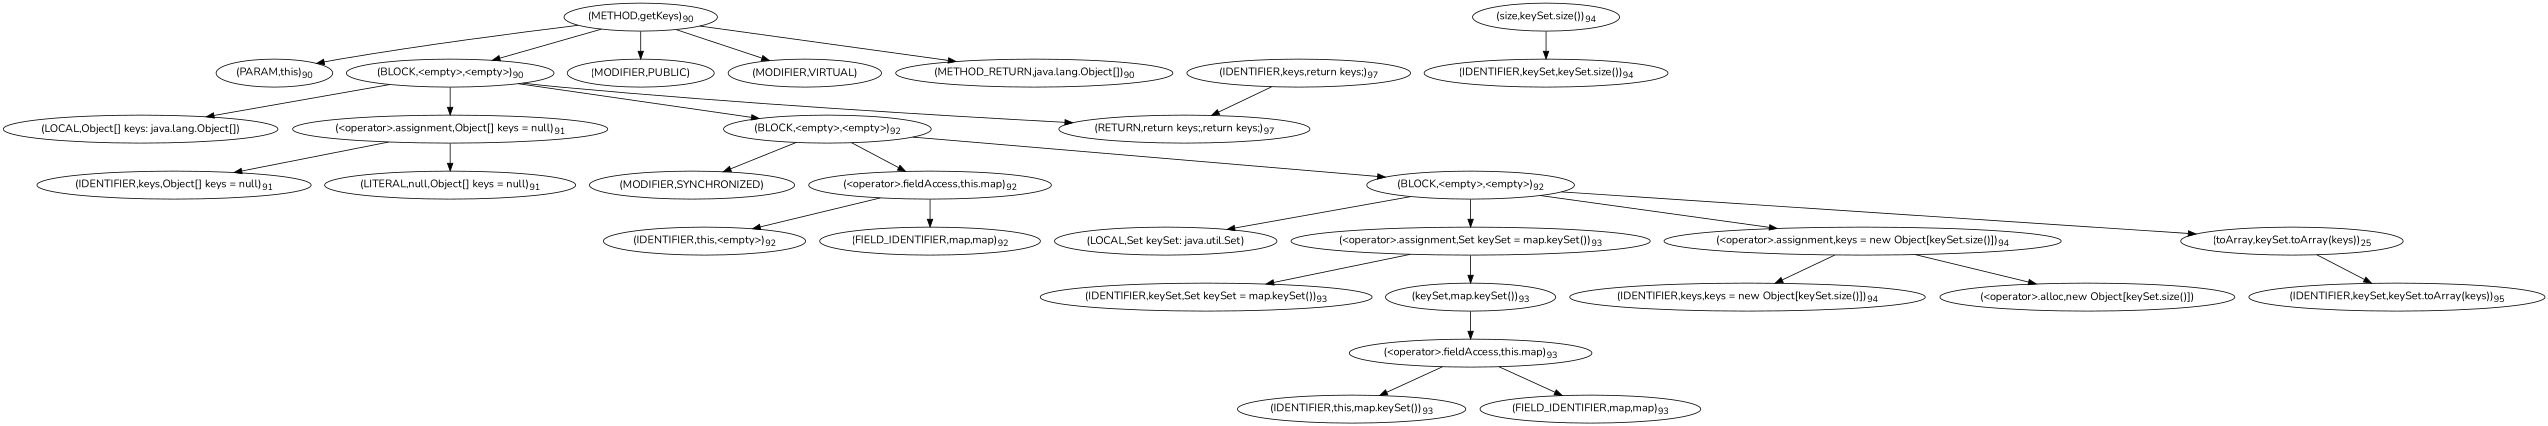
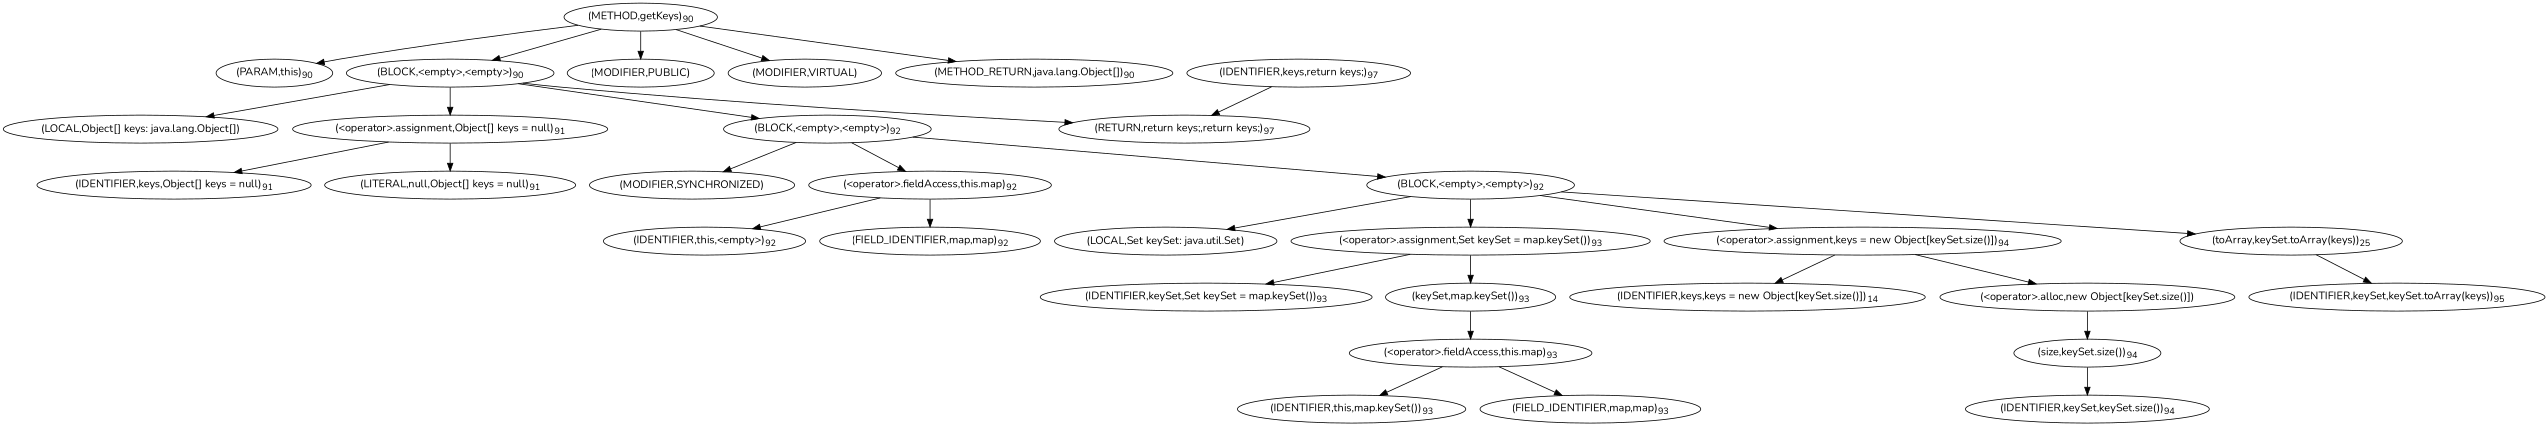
  digraph {
    fontname=Nunito
    node [fontname=Nunito]
    edge [fontname=Nunito]
    n1 [label=<(METHOD,getKeys)<SUB>90</SUB>>]
    n2 [label=<(PARAM,this)<SUB>90</SUB>>]
    n3 [label=<(BLOCK,&lt;empty&gt;,&lt;empty&gt;)<SUB>90</SUB>>]
    n4 [label=<(MODIFIER,PUBLIC)>]
    n5 [label=<(MODIFIER,VIRTUAL)>]
    n6 [label=<(METHOD_RETURN,java.lang.Object[])<SUB>90</SUB>>]
    n7 [label=<(LOCAL,Object[] keys: java.lang.Object[])>]
    n8 [label=<(&lt;operator&gt;.assignment,Object[] keys = null)<SUB>91</SUB>>]
    n9 [label=<(BLOCK,&lt;empty&gt;,&lt;empty&gt;)<SUB>92</SUB>>]
    n10 [label=<(RETURN,return keys;,return keys;)<SUB>97</SUB>>]
    n11 [label=<(IDENTIFIER,keys,Object[] keys = null)<SUB>91</SUB>>]
    n12 [label=<(LITERAL,null,Object[] keys = null)<SUB>91</SUB>>]
    n13 [label=<(MODIFIER,SYNCHRONIZED)>]
    n14 [label=<(&lt;operator&gt;.fieldAccess,this.map)<SUB>92</SUB>>]
    n15 [label=<(BLOCK,&lt;empty&gt;,&lt;empty&gt;)<SUB>92</SUB>>]
    n16 [label=<(IDENTIFIER,this,&lt;empty&gt;)<SUB>92</SUB>>]
    n17 [label=<(FIELD_IDENTIFIER,map,map)<SUB>92</SUB>>]
    n18 [label=<(LOCAL,Set keySet: java.util.Set)>]
    n19 [label=<(&lt;operator&gt;.assignment,Set keySet = map.keySet())<SUB>93</SUB>>]
    n20 [label=<(&lt;operator&gt;.assignment,keys = new Object[keySet.size()])<SUB>94</SUB>>]
    n21 [label=<(toArray,keySet.toArray(keys))<SUB>25</SUB>>]
    n22 [label=<(IDENTIFIER,keySet,Set keySet = map.keySet())<SUB>93</SUB>>]
    n23 [label=<(keySet,map.keySet())<SUB>93</SUB>>]
-   n24 [label=<(IDENTIFIER,keys,keys = new Object[keySet.size()])<SUB>94</SUB>>]
+   n24 [label=<(IDENTIFIER,keys,keys = new Object[keySet.size()])<SUB>14</SUB>>]
    n25 [label=<(&lt;operator&gt;.alloc,new Object[keySet.size()])>]
    n26 [label=<(IDENTIFIER,keySet,keySet.toArray(keys))<SUB>95</SUB>>]
    n27 [label=<(&lt;operator&gt;.fieldAccess,this.map)<SUB>93</SUB>>]
    n28 [label=<(IDENTIFIER,this,map.keySet())<SUB>93</SUB>>]
    n29 [label=<(FIELD_IDENTIFIER,map,map)<SUB>93</SUB>>]
    n30 [label=<(size,keySet.size())<SUB>94</SUB>>]
    n31 [label=<(IDENTIFIER,keySet,keySet.size())<SUB>94</SUB>>]
    n32 [label=<(IDENTIFIER,keys,return keys;)<SUB>97</SUB>>]
    n1 -> n2
    n1 -> n3
    n1 -> n4
    n1 -> n5
    n1 -> n6
    n3 -> n7
    n3 -> n8
    n3 -> n9
    n3 -> n10
    n8 -> n11
    n8 -> n12
    n9 -> n13
    n9 -> n14
    n9 -> n15
    n14 -> n16
    n14 -> n17
    n15 -> n18
    n15 -> n19
    n15 -> n20
    n15 -> n21
    n19 -> n22
    n19 -> n23
    n20 -> n24
    n20 -> n25
    n21 -> n26
    n23 -> n27
+   n25 -> n30
    n27 -> n28
    n27 -> n29
    n30 -> n31
    n32 -> n10
  }
